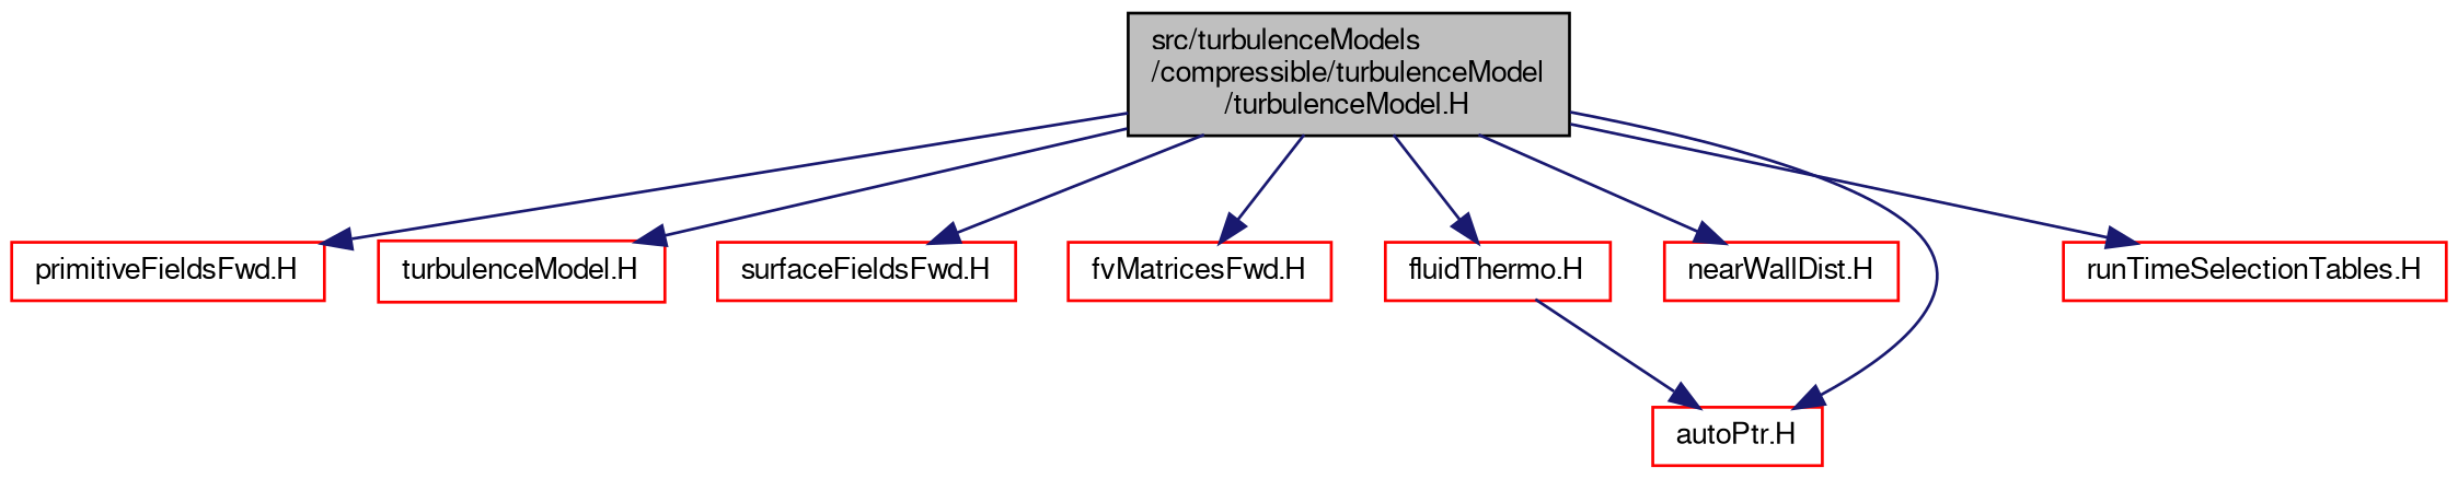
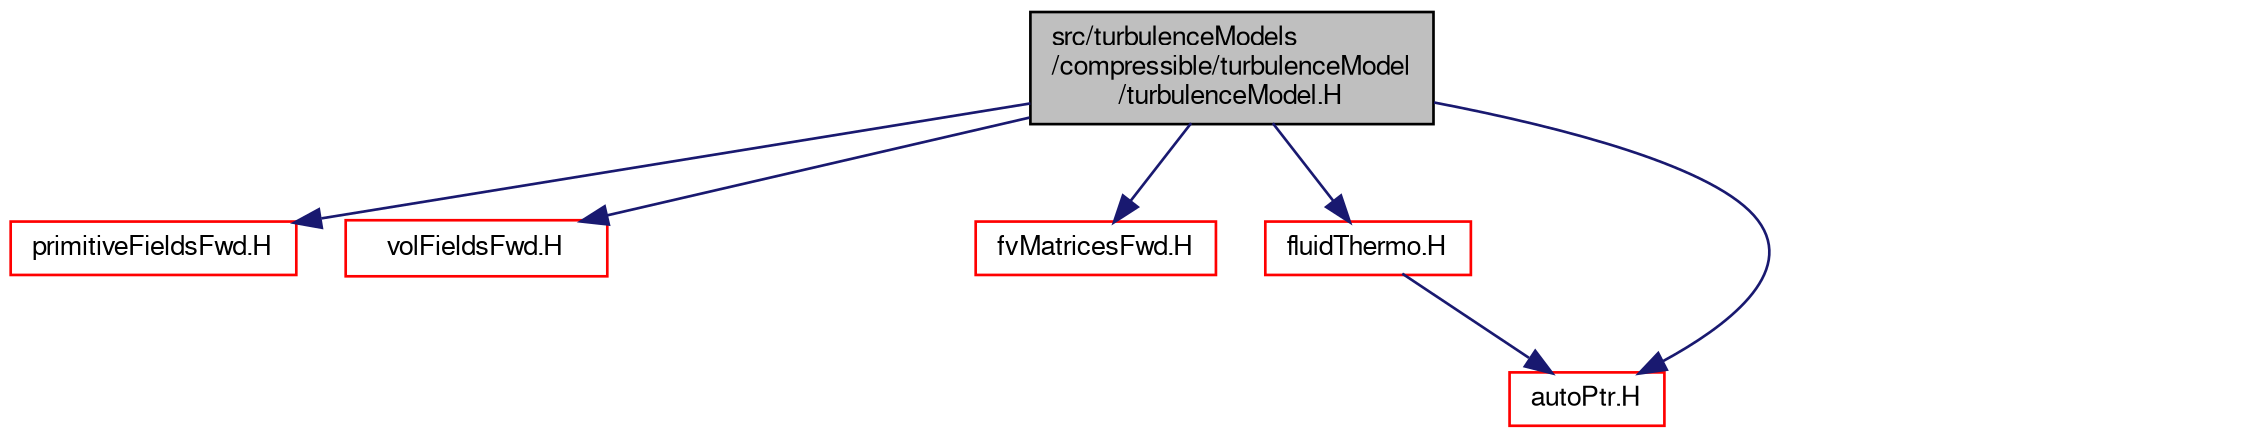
  digraph {
    node [color=red fontname=FreeSans fontsize=10 shape=record]
    edge [color=midnightblue fontname=FreeSans fontsize=10 labelfontname=FreeSans labelfontsize=10 style=solid]
    n1 [color=black fillcolor=grey75 fontcolor=black height=0.2 label="src/turbulenceModels\l/compressible/turbulenceModel\l/turbulenceModel.H" style=filled width=0.4]
    n2 [height=0.2 label="primitiveFieldsFwd.H" width=0.4]
-   n3 [height=0.2 label="turbulenceModel.H" width=0.4]
-   n4 [height=0.2 label="surfaceFieldsFwd.H" width=0.4]
+   n3 [height=0.2 label="volFieldsFwd.H" width=0.4]
    n5 [height=0.2 label="fvMatricesFwd.H" width=0.4]
    n6 [height=0.2 label="fluidThermo.H" width=0.4]
-   n7 [height=0.2 label="nearWallDist.H" width=0.4]
    n8 [height=0.2 label="autoPtr.H" width=0.4]
-   n9 [height=0.2 label="runTimeSelectionTables.H" width=0.4]
    n1 -> n2
    n1 -> n3
-   n1 -> n4
    n1 -> n5
    n1 -> n6
-   n1 -> n7
    n1 -> n8
-   n1 -> n9
    n6 -> n8
  }
